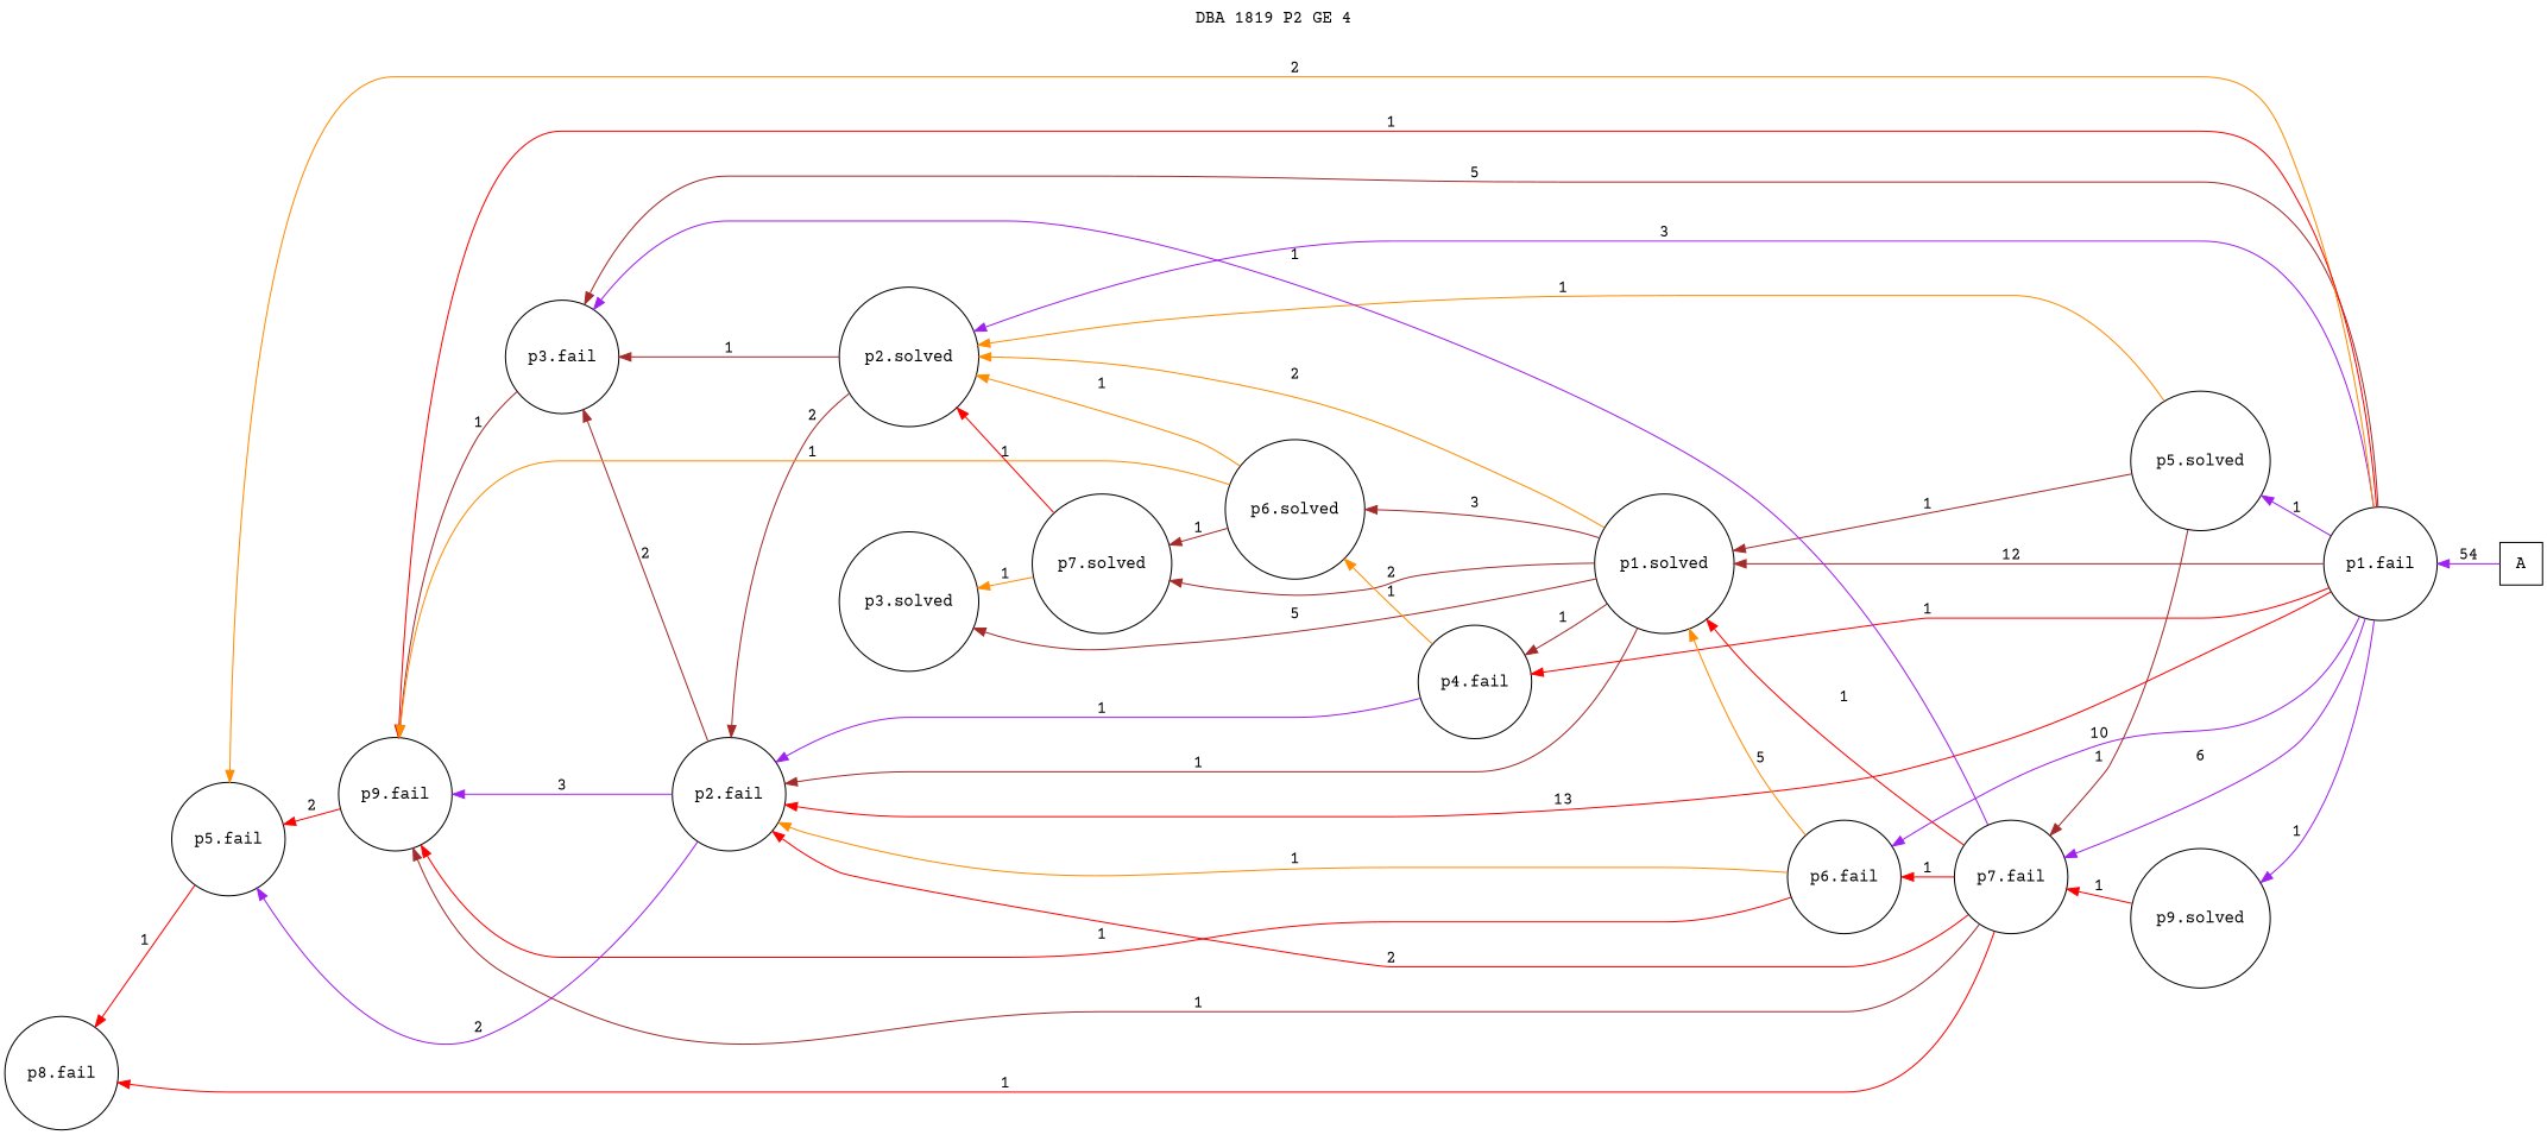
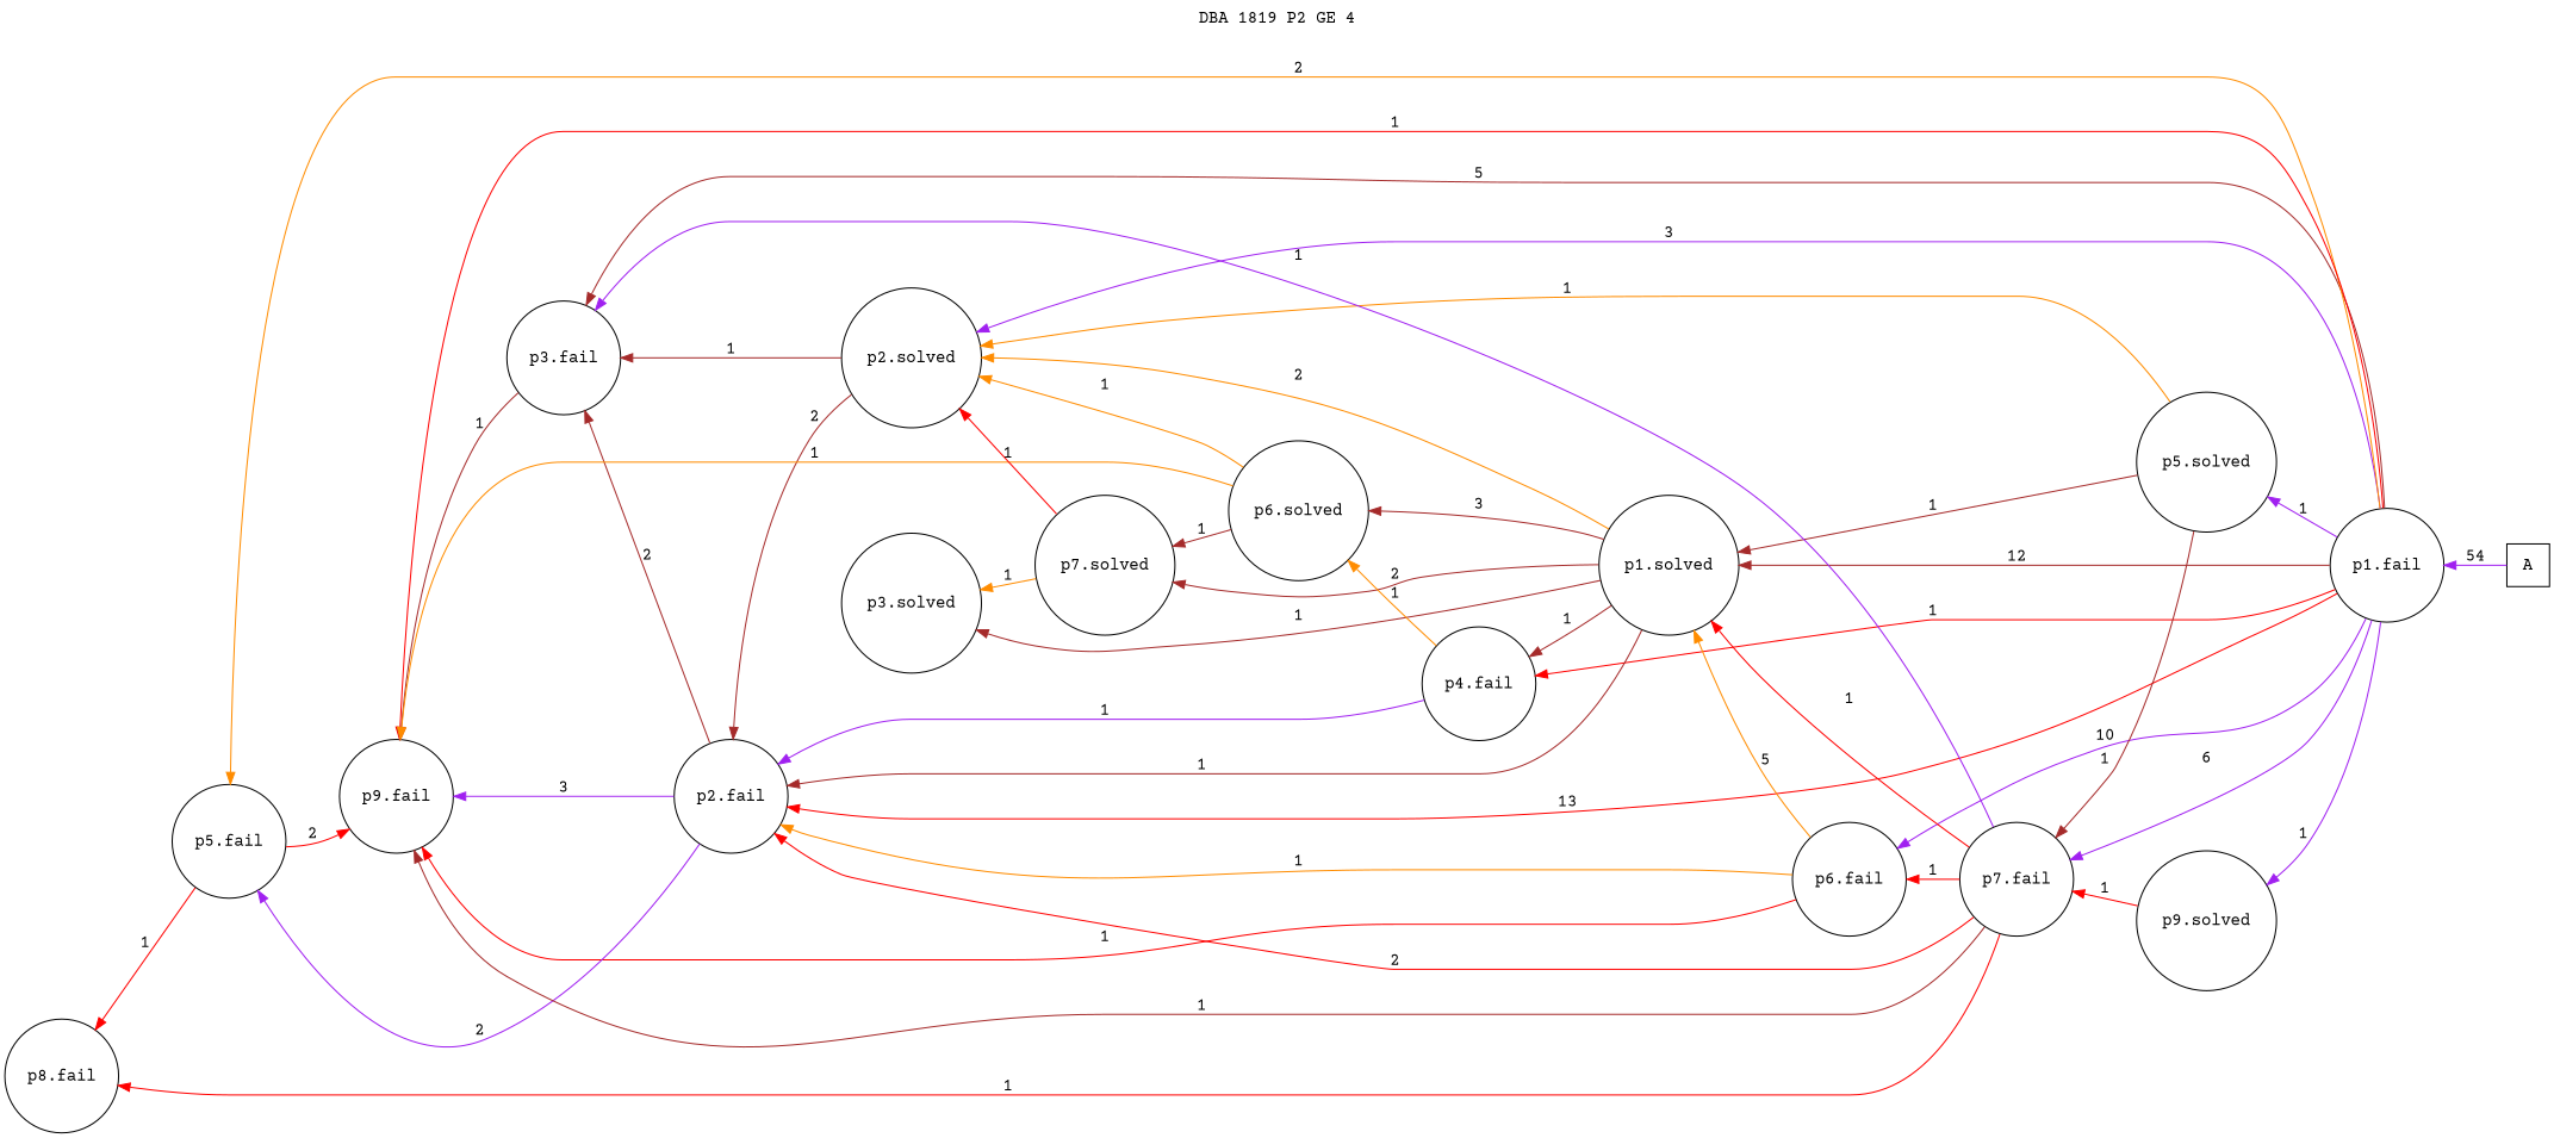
  digraph {
    fontname="Courier Prime"
    label=" DBA 1819 P2 GE 4 "
    labelloc=tl
    rankdir=RL
    node [fontname="Courier Prime" shape=circle]
    edge [color=brown fontname="Courier Prime"]
    n1 [label=A shape=square]
    n2 [label="p1.fail"]
    n3 [label="p6.fail"]
    n4 [label="p1.solved"]
    n5 [label="p2.solved"]
    n6 [label="p3.fail"]
    n7 [label="p2.fail"]
    n8 [label="p5.fail"]
    n9 [label="p5.solved"]
    n10 [label="p9.fail"]
    n11 [label="p9.solved"]
    n12 [label="p7.fail"]
    n13 [label="p4.fail"]
    n14 [label="p6.solved"]
    n15 [label="p7.solved"]
    n16 [label="p3.solved"]
    n17 [label="p8.fail"]
    n1 -> n2 [color=purple label=54]
    n2 -> n3 [color=purple label=10]
    n2 -> n4 [label=12]
    n2 -> n5 [color=purple label=3]
    n2 -> n6 [label=5]
    n2 -> n7 [color=red label=13]
    n2 -> n8 [color=darkorange label=2]
    n2 -> n9 [color=purple label=1]
    n2 -> n10 [color=red label=1]
    n2 -> n11 [color=purple label=1]
    n2 -> n12 [color=purple label=6]
    n2 -> n13 [color=red label=1]
    n3 -> n4 [color=darkorange label=5]
    n3 -> n7 [color=darkorange label=1]
    n3 -> n10 [color=red label=1]
    n4 -> n5 [color=darkorange label=2]
    n4 -> n7 [label=1]
    n4 -> n13 [label=1]
    n4 -> n14 [label=3]
    n4 -> n15 [label=2]
-   n4 -> n16 [label=5]
+   n4 -> n16 [label=1]
    n5 -> n6 [label=1]
    n5 -> n7 [label=2]
    n6 -> n10 [label=1]
    n7 -> n6 [label=2]
    n7 -> n8 [color=purple label=2]
    n7 -> n10 [color=purple label=3]
    n8 -> n17 [color=red label=1]
    n9 -> n4 [label=1]
    n9 -> n5 [color=darkorange label=1]
    n9 -> n12 [label=1]
-   n10 -> n8 [color=red label=2]
+   n8 -> n10 [color=red label=2]
    n11 -> n12 [color=red label=1]
    n12 -> n3 [color=red label=1]
    n12 -> n4 [color=red label=1]
    n12 -> n6 [color=purple label=1]
    n12 -> n7 [color=red label=2]
    n12 -> n10 [label=1]
    n12 -> n17 [color=red label=1]
    n13 -> n7 [color=purple label=1]
    n13 -> n14 [color=darkorange label=1]
    n14 -> n5 [color=darkorange label=1]
    n14 -> n10 [color=darkorange label=1]
    n14 -> n15 [label=1]
    n15 -> n5 [color=red label=1]
    n15 -> n16 [color=darkorange label=1]
  }
